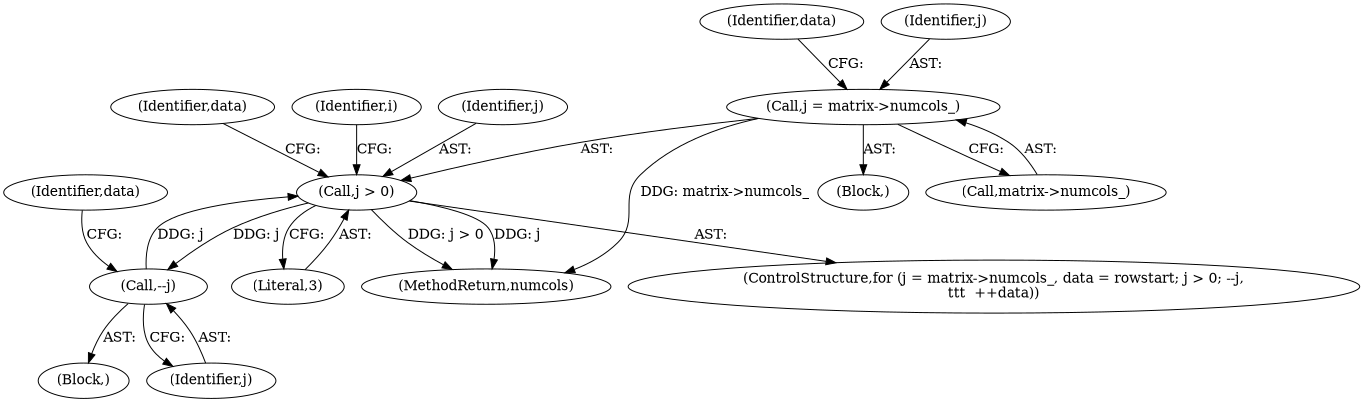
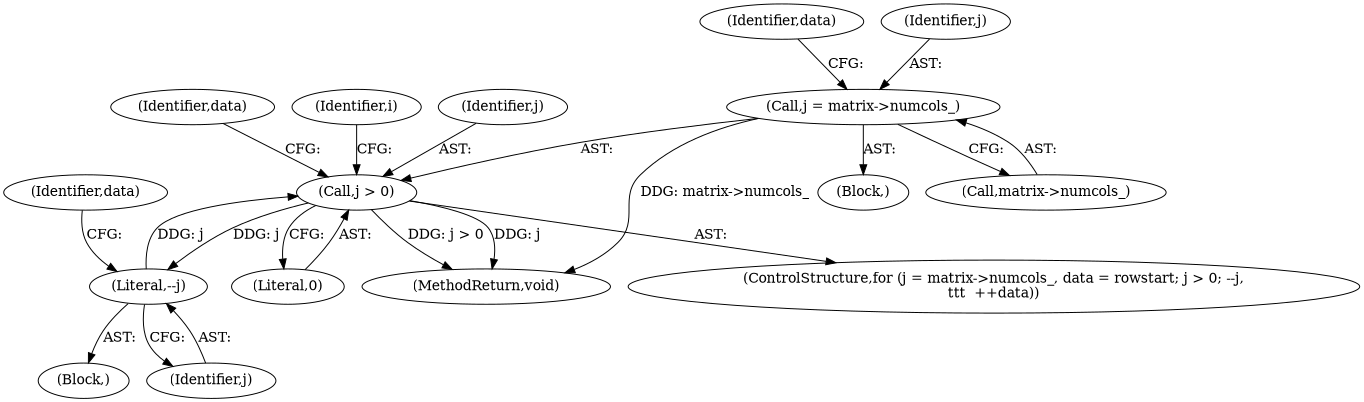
  digraph {
    n1 [label="(Call,j = matrix->numcols_)"]
    n2 [label="(Call,j > 0)"]
-   n3 [label="(MethodReturn,numcols)"]
+   n3 [label="(MethodReturn,void)"]
    n4 [label="(Block,)"]
    n5 [label="(Call,matrix->numcols_)"]
-   n6 [label="(Call,--j)"]
+   n6 [label="(Literal,--j)"]
    n7 [label="(ControlStructure,for (j = matrix->numcols_, data = rowstart; j > 0; --j,\n\t\t\t  ++data))"]
-   n8 [label="(Literal,3)"]
+   n8 [label="(Literal,0)"]
    n9 [label="(Block,)"]
    n10 [label="(Identifier,j)"]
    n11 [label="(Identifier,data)"]
    n12 [label="(Identifier,i)"]
    n13 [label="(Identifier,data)"]
    n14 [label="(Identifier,data)"]
    n15 [label="(Identifier,j)"]
    n16 [label="(Identifier,j)"]
    n1 -> n2 [label="AST: "]
    n1 -> n3 [label="DDG: matrix->numcols_"]
    n1 -> n4 [label="AST: "]
    n1 -> n5 [label="CFG: "]
    n2 -> n3 [label="DDG: j"]
    n2 -> n3 [label="DDG: j > 0"]
    n2 -> n6 [label="DDG: j"]
    n2 -> n7 [label="AST: "]
    n2 -> n8 [label="CFG: "]
    n5 -> n1 [label="AST: "]
    n6 -> n2 [label="DDG: j"]
    n6 -> n9 [label="AST: "]
    n6 -> n10 [label="CFG: "]
    n8 -> n2 [label="AST: "]
    n10 -> n6 [label="AST: "]
    n11 -> n2 [label="CFG: "]
    n12 -> n2 [label="CFG: "]
    n13 -> n1 [label="CFG: "]
    n14 -> n6 [label="CFG: "]
    n15 -> n2 [label="AST: "]
    n16 -> n1 [label="AST: "]
  }
